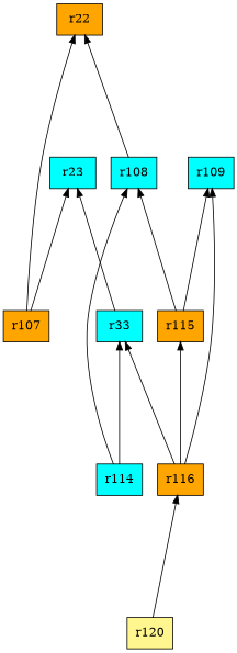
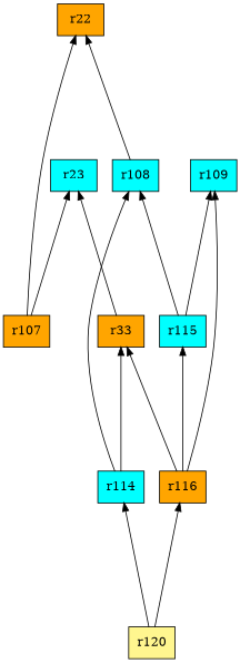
  digraph {
    rankdir=BT
    ranksep=2.0
    node [fillcolor=cyan shape=record style=filled]
    n1 [fillcolor=orange label="{r116}"]
-   n2 [label="{r33}"]
+   n2 [fillcolor=orange label="{r33}"]
    n3 [label="{r109}"]
-   n4 [fillcolor=orange label="{r115}"]
+   n4 [label="{r115}"]
    n5 [label="{r23}"]
    n6 [fillcolor=orange label="{r22}"]
    n7 [fillcolor=khaki1 label="{r120}"]
    n8 [label="{r114}"]
    n9 [label="{r108}"]
    n10 [fillcolor=orange label="{r107}"]
    n1 -> n2
    n1 -> n3
    n1 -> n4
    n2 -> n5
    n4 -> n3
    n4 -> n9
    n7 -> n1
+   n7 -> n8
    n8 -> n2
    n8 -> n9
    n9 -> n6
    n10 -> n5
    n10 -> n6
  }
